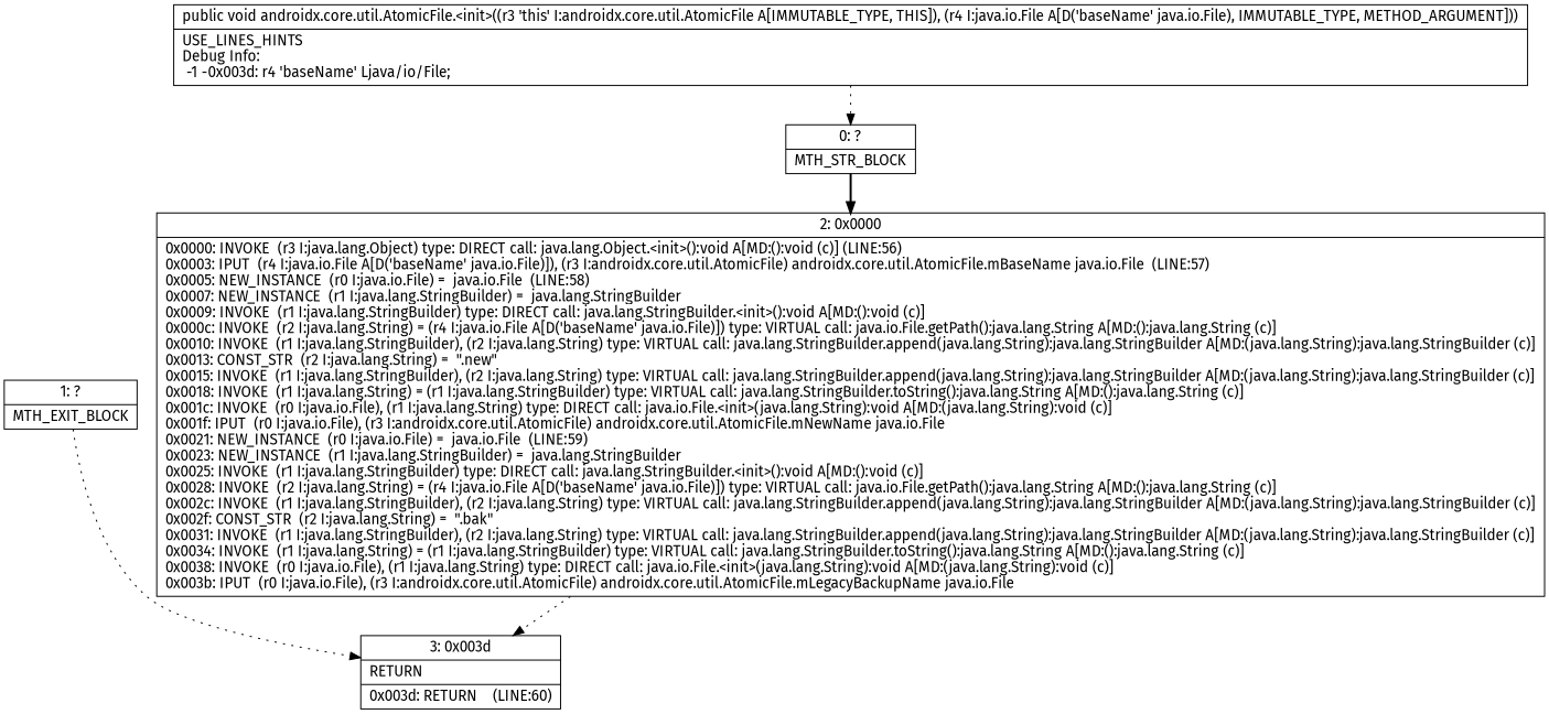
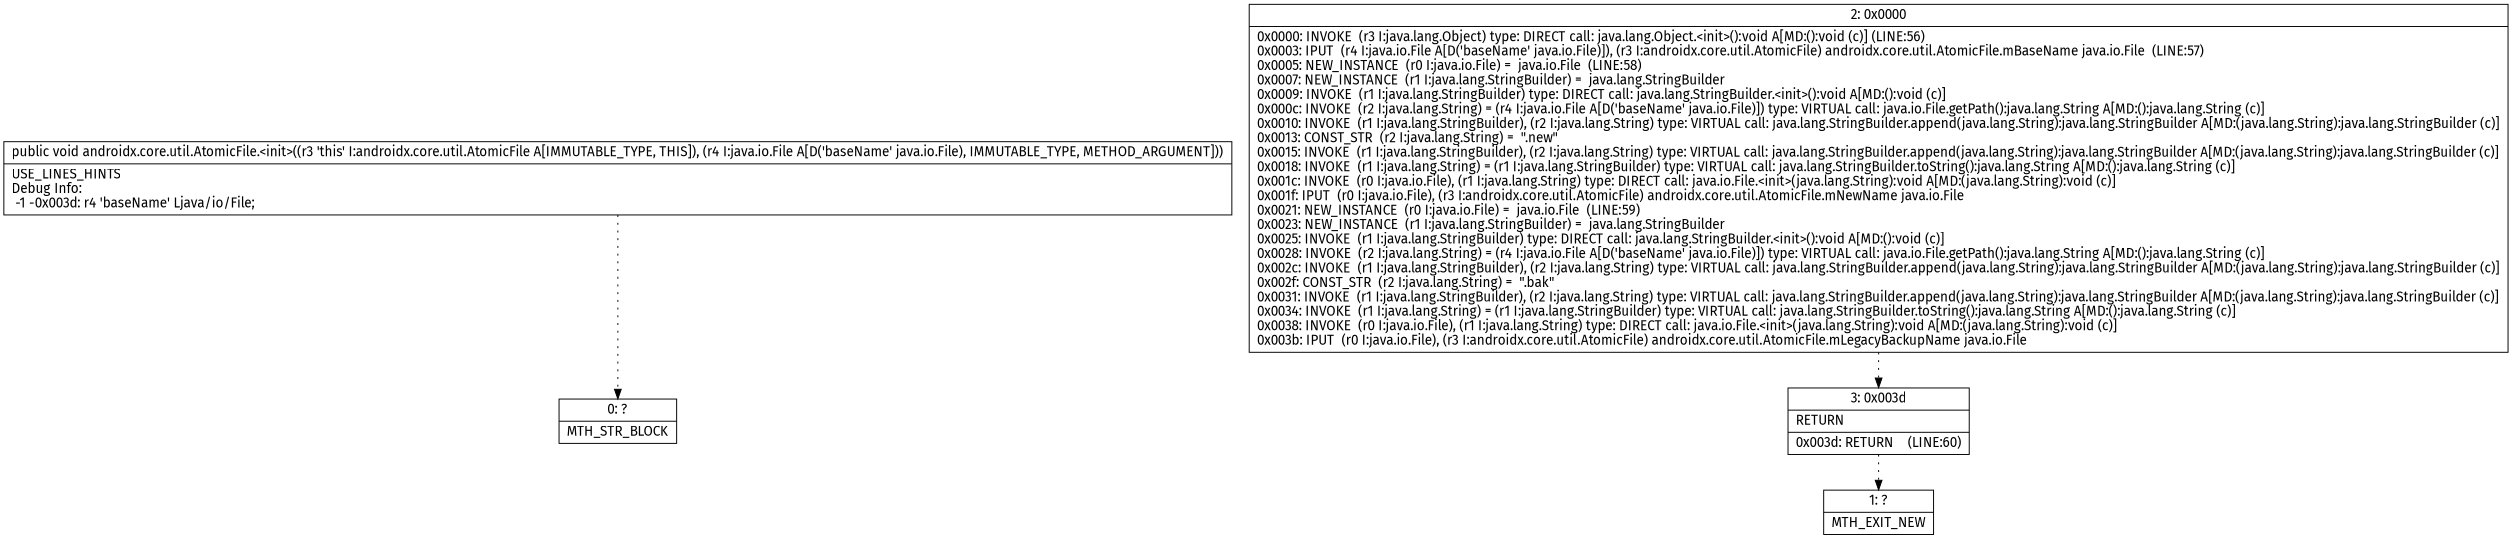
  digraph {
    fontname="Fira Sans"
    node [fontname="Fira Sans" shape=record]
    edge [fontname="Fira Sans" style=dotted]
    n1 [label="{0\:\ ?|MTH_STR_BLOCK\l}"]
    n2 [label="{2\:\ 0x0000|0x0000: INVOKE  (r3 I:java.lang.Object) type: DIRECT call: java.lang.Object.\<init\>():void A[MD:():void (c)] (LINE:56)\l0x0003: IPUT  (r4 I:java.io.File A[D('baseName' java.io.File)]), (r3 I:androidx.core.util.AtomicFile) androidx.core.util.AtomicFile.mBaseName java.io.File  (LINE:57)\l0x0005: NEW_INSTANCE  (r0 I:java.io.File) =  java.io.File  (LINE:58)\l0x0007: NEW_INSTANCE  (r1 I:java.lang.StringBuilder) =  java.lang.StringBuilder \l0x0009: INVOKE  (r1 I:java.lang.StringBuilder) type: DIRECT call: java.lang.StringBuilder.\<init\>():void A[MD:():void (c)]\l0x000c: INVOKE  (r2 I:java.lang.String) = (r4 I:java.io.File A[D('baseName' java.io.File)]) type: VIRTUAL call: java.io.File.getPath():java.lang.String A[MD:():java.lang.String (c)]\l0x0010: INVOKE  (r1 I:java.lang.StringBuilder), (r2 I:java.lang.String) type: VIRTUAL call: java.lang.StringBuilder.append(java.lang.String):java.lang.StringBuilder A[MD:(java.lang.String):java.lang.StringBuilder (c)]\l0x0013: CONST_STR  (r2 I:java.lang.String) =  \".new\" \l0x0015: INVOKE  (r1 I:java.lang.StringBuilder), (r2 I:java.lang.String) type: VIRTUAL call: java.lang.StringBuilder.append(java.lang.String):java.lang.StringBuilder A[MD:(java.lang.String):java.lang.StringBuilder (c)]\l0x0018: INVOKE  (r1 I:java.lang.String) = (r1 I:java.lang.StringBuilder) type: VIRTUAL call: java.lang.StringBuilder.toString():java.lang.String A[MD:():java.lang.String (c)]\l0x001c: INVOKE  (r0 I:java.io.File), (r1 I:java.lang.String) type: DIRECT call: java.io.File.\<init\>(java.lang.String):void A[MD:(java.lang.String):void (c)]\l0x001f: IPUT  (r0 I:java.io.File), (r3 I:androidx.core.util.AtomicFile) androidx.core.util.AtomicFile.mNewName java.io.File \l0x0021: NEW_INSTANCE  (r0 I:java.io.File) =  java.io.File  (LINE:59)\l0x0023: NEW_INSTANCE  (r1 I:java.lang.StringBuilder) =  java.lang.StringBuilder \l0x0025: INVOKE  (r1 I:java.lang.StringBuilder) type: DIRECT call: java.lang.StringBuilder.\<init\>():void A[MD:():void (c)]\l0x0028: INVOKE  (r2 I:java.lang.String) = (r4 I:java.io.File A[D('baseName' java.io.File)]) type: VIRTUAL call: java.io.File.getPath():java.lang.String A[MD:():java.lang.String (c)]\l0x002c: INVOKE  (r1 I:java.lang.StringBuilder), (r2 I:java.lang.String) type: VIRTUAL call: java.lang.StringBuilder.append(java.lang.String):java.lang.StringBuilder A[MD:(java.lang.String):java.lang.StringBuilder (c)]\l0x002f: CONST_STR  (r2 I:java.lang.String) =  \".bak\" \l0x0031: INVOKE  (r1 I:java.lang.StringBuilder), (r2 I:java.lang.String) type: VIRTUAL call: java.lang.StringBuilder.append(java.lang.String):java.lang.StringBuilder A[MD:(java.lang.String):java.lang.StringBuilder (c)]\l0x0034: INVOKE  (r1 I:java.lang.String) = (r1 I:java.lang.StringBuilder) type: VIRTUAL call: java.lang.StringBuilder.toString():java.lang.String A[MD:():java.lang.String (c)]\l0x0038: INVOKE  (r0 I:java.io.File), (r1 I:java.lang.String) type: DIRECT call: java.io.File.\<init\>(java.lang.String):void A[MD:(java.lang.String):void (c)]\l0x003b: IPUT  (r0 I:java.io.File), (r3 I:androidx.core.util.AtomicFile) androidx.core.util.AtomicFile.mLegacyBackupName java.io.File \l}"]
    n3 [label="{3\:\ 0x003d|RETURN\l|0x003d: RETURN    (LINE:60)\l}"]
-   n4 [label="{1\:\ ?|MTH_EXIT_BLOCK\l}"]
+   n4 [label="{1\:\ ?|MTH_EXIT_NEW\l}"]
    n5 [label="{public void androidx.core.util.AtomicFile.\<init\>((r3 'this' I:androidx.core.util.AtomicFile A[IMMUTABLE_TYPE, THIS]), (r4 I:java.io.File A[D('baseName' java.io.File), IMMUTABLE_TYPE, METHOD_ARGUMENT]))  | USE_LINES_HINTS\lDebug Info:\l  \-1 \-0x003d: r4 'baseName' Ljava\/io\/File;\l}"]
-   n1 -> n2 [style=bold]
    n2 -> n3
-   n4 -> n3
+   n3 -> n4
    n5 -> n1
  }
